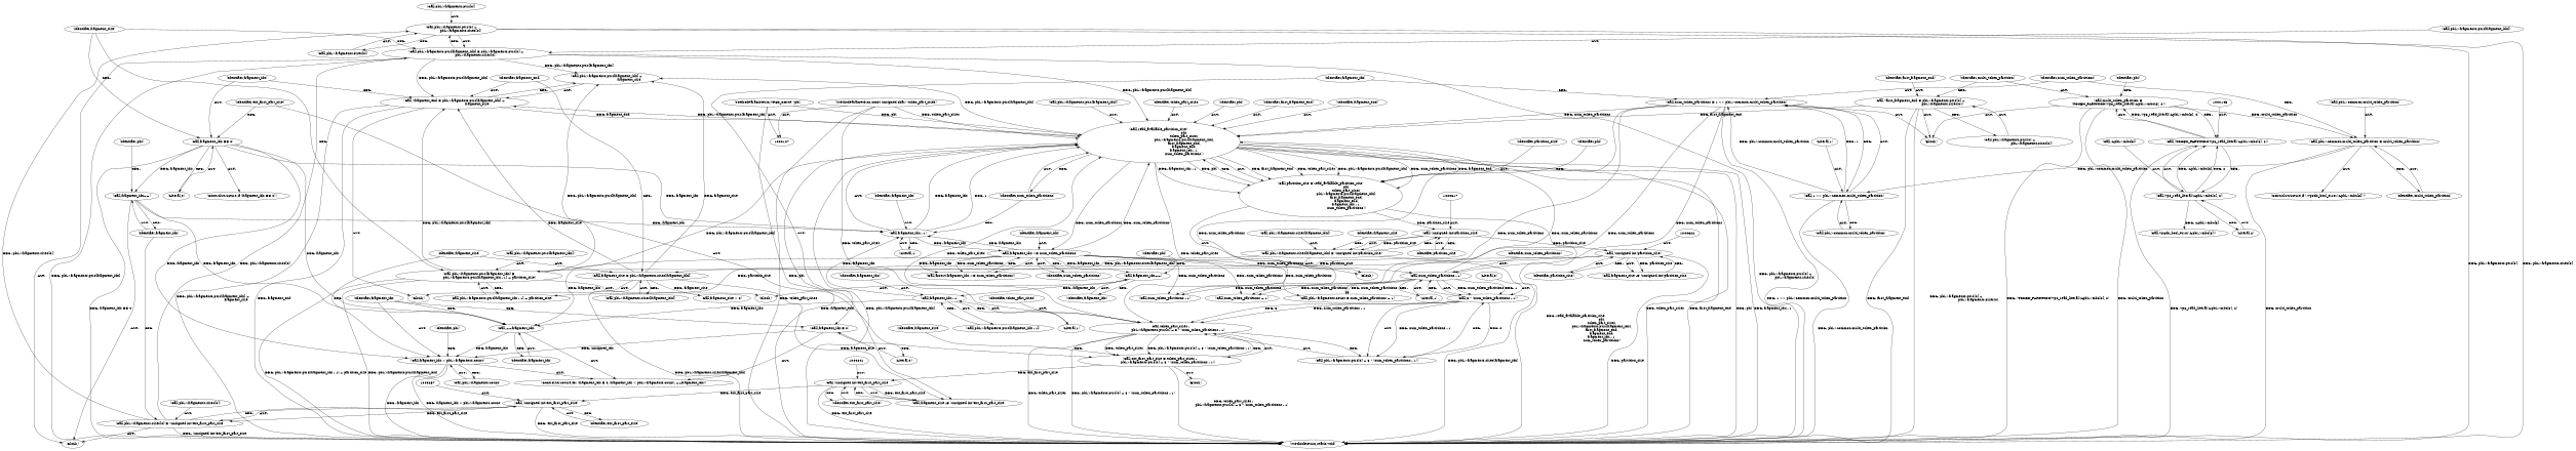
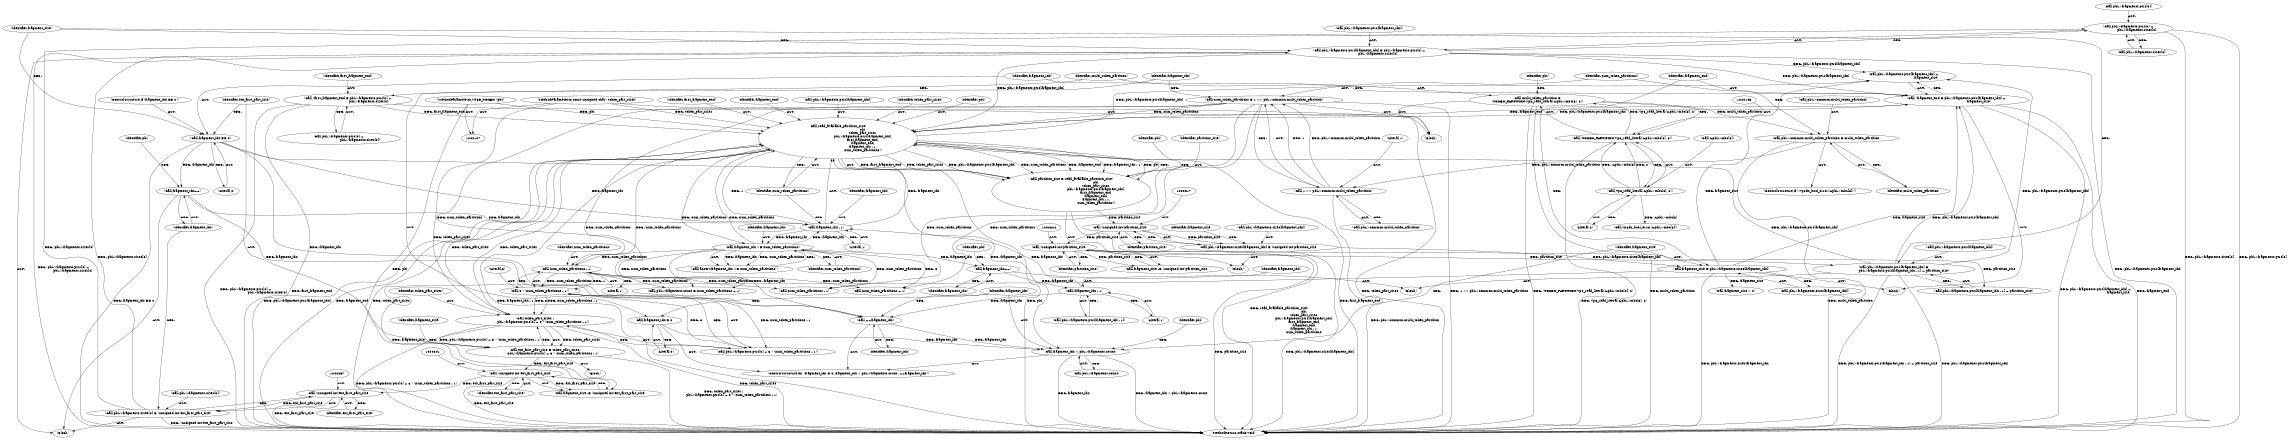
  digraph {
    n1 [label="(Call,pbi->fragments.ptrs[0] +\n                  pbi->fragments.sizes[0])"]
    n2 [label="(Call,pbi->fragments.ptrs[fragment_idx] = pbi->fragments.ptrs[0] +\n                  pbi->fragments.sizes[0])"]
    n3 [label="(MethodReturn,static void)"]
    n4 [label="(Call,pbi->fragments.sizes[0])"]
    n5 [label="(Block,)"]
    n6 [label="(Call,read_available_partition_size(\n                                                 pbi,\n                                                 token_part_sizes,\n                                                 pbi->fragments.ptrs[fragment_idx],\n                                                 first_fragment_end,\n                                                 fragment_end,\n                                                 fragment_idx - 1,\n                                                 num_token_partitions))"]
    n7 [label="(Call,*fragment_end = pbi->fragments.ptrs[fragment_idx] +\n                                            fragment_size)"]
    n8 [label="(Call,pbi->fragments.ptrs[fragment_idx] +\n                                            fragment_size)"]
    n9 [label="(Call,pbi->fragments.sizes[0] = (unsigned int)ext_first_part_size)"]
    n10 [label="(Call,(unsigned int)ext_first_part_size)"]
    n11 [label="(Identifier,ext_first_part_size)"]
    n12 [label="(Call,(unsigned int)ext_first_part_size)"]
    n13 [label="(Identifier,ext_first_part_size)"]
    n14 [label="(Call,fragment_size -= (unsigned int)ext_first_part_size)"]
    n15 [label="(Call,ext_first_part_size = token_part_sizes -\n                pbi->fragments.ptrs[0] + 3 * (num_token_partitions - 1))"]
    n16 [label="(Call,token_part_sizes -\n                pbi->fragments.ptrs[0] + 3 * (num_token_partitions - 1))"]
    n17 [label="(Block,)"]
    n18 [label="(Call,pbi->fragments.ptrs[0] + 3 * (num_token_partitions - 1))"]
    n19 [label="(Call,partition_size = read_available_partition_size(\n                                                 pbi,\n                                                 token_part_sizes,\n                                                 pbi->fragments.ptrs[fragment_idx],\n                                                 first_fragment_end,\n                                                 fragment_end,\n                                                 fragment_idx - 1,\n                                                 num_token_partitions))"]
    n20 [label="(Call,fragment_idx <= num_token_partitions)"]
    n21 [label="(Identifier,num_token_partitions)"]
    n22 [label="(Call,3 * (num_token_partitions - 1))"]
    n23 [label="(Call,(unsigned int)partition_size)"]
    n24 [label="(Block,)"]
    n25 [label="(Block,)"]
    n26 [label="(Call,fragment_idx - 1)"]
    n27 [label="(Call,++fragment_idx)"]
    n28 [label="(Call,fragment_idx++)"]
    n29 [label="(Call,num_token_partitions - 1)"]
    n30 [label="(Call,pbi->fragments.count = num_token_partitions + 1)"]
    n31 [label="(Call,num_token_partitions - 1)"]
    n32 [label="(Call,assert(fragment_idx <= num_token_partitions))"]
    n33 [label="(Identifier,num_token_partitions)"]
    n34 [label="(Call,num_token_partitions + 1)"]
-   n35 [label="(MethodParameterIn,VP8D_COMP *pbi)"]
+   n35 [label="(MethodParameterIn,VP8D_TOKEN *pbi)"]
    1000107
    n37 [label="(MethodParameterIn,const unsigned char* token_part_sizes)"]
    n38 [label="(Call,pbi->fragments.ptrs[fragment_idx] =\n                    pbi->fragments.ptrs[fragment_idx - 1] + partition_size)"]
    n39 [label="(Block,)"]
    n40 [label="(Call,pbi->fragments.ptrs[fragment_idx - 1] + partition_size)"]
    n41 [label="(Call,(unsigned int)partition_size)"]
    n42 [label="(Identifier,partition_size)"]
    n43 [label="(Call,fragment_size -= (unsigned int)partition_size)"]
    n44 [label="(Call,pbi->fragments.sizes[fragment_idx] = (unsigned int)partition_size)"]
    n45 [label="(Identifier,partition_size)"]
    n46 [label="(Call,fragment_size = pbi->fragments.sizes[fragment_idx])"]
    n47 [label="(Call,*first_fragment_end = pbi->fragments.ptrs[0] +\n                                          pbi->fragments.sizes[0])"]
    n48 [label="(Call,pbi->fragments.ptrs[0] +\n                                          pbi->fragments.sizes[0])"]
    n49 [label="(Block,)"]
    n50 [label="(Call,fragment_size > 0)"]
    n51 [label="(Call,pbi->fragments.sizes[fragment_idx])"]
    n52 [label="(Literal,1)"]
    n53 [label="(Call,fragment_idx < pbi->fragments.count)"]
    n54 [label="(ControlStructure,for (fragment_idx = 0; fragment_idx < pbi->fragments.count; ++fragment_idx))"]
    n55 [label="(Identifier,fragment_idx)"]
    n56 [label="(Call,fragment_idx - 1)"]
    n57 [label="(Identifier,fragment_idx)"]
    n58 [label="(Literal,1)"]
    n59 [label="(Call,fragment_idx++)"]
    n60 [label="(Identifier,fragment_idx)"]
    n61 [label="(Call,fragment_idx == 0)"]
    n62 [label="(Literal,0)"]
    n63 [label="(ControlStructure,if (fragment_idx == 0))"]
    n64 [label="(Call,pbi->fragments.count)"]
    n65 [label="(Call,fragment_idx = 0)"]
    n66 [label="(Literal,0)"]
    n67 [label="(Call,pbi->fragments.ptrs[fragment_idx - 1])"]
    n68 [label="(Literal,1)"]
    n69 [label="(Call,num_token_partitions = 1 << pbi->common.multi_token_partition)"]
    n70 [label="(Call,1 << pbi->common.multi_token_partition)"]
    n71 [label="(Call,pbi->common.multi_token_partition)"]
    n72 [label="(Call,pbi->common.multi_token_partition = multi_token_partition)"]
    n73 [label="(Identifier,multi_token_partition)"]
    n74 [label="(ControlStructure,if (!vp8dx_bool_error(&pbi->mbc[8])))"]
    n75 [label="(Call,multi_token_partition =\n (TOKEN_PARTITION)vp8_read_literal(&pbi->mbc[8], 2))"]
    n76 [label="(Call,(TOKEN_PARTITION)vp8_read_literal(&pbi->mbc[8], 2))"]
    n77 [label="(Call,vp8_read_literal(&pbi->mbc[8], 2))"]
    n78 [label="(Literal,2)"]
    n79 [label="(Call,vp8dx_bool_error(&pbi->mbc[8]))"]
    n80 [label="(Call,pbi->fragments.sizes[0])"]
    n81 [label="(Identifier,fragment_size)"]
    n82 [label="(Identifier,fragment_size)"]
    n83 [label="(Identifier,fragment_idx)"]
    n84 [label="(Identifier,num_token_partitions)"]
    n85 [label="(Identifier,fragment_idx)"]
    n86 [label="(Identifier,first_fragment_end)"]
    n87 [label="(Identifier,fragment_idx)"]
    n88 [label="(Identifier,fragment_size)"]
    n89 [label="(Identifier,pbi)"]
    n90 [label="(Identifier,pbi)"]
    n91 [label="(Call,&pbi->mbc[8])"]
    n92 [label="(Identifier,ext_first_part_size)"]
    n93 [label="(Identifier,fragment_idx)"]
    n94 [label="(Identifier,fragment_end)"]
    n95 [label="(Call,pbi->fragments.ptrs[fragment_idx])"]
    n96 [label="(Literal,3)"]
    n97 [label="(Identifier,num_token_partitions)"]
    n98 [label="(Identifier,multi_token_partition)"]
    n99 [label="(Call,pbi->fragments.ptrs[fragment_idx])"]
    n100 [label="(Call,pbi->fragments.ptrs[fragment_idx])"]
    n101 [label="(Literal,1)"]
    n102 [label="(Call,pbi->fragments.ptrs[0])"]
    n103 [label="(Call,pbi->common.multi_token_partition)"]
    n104 [label="(Identifier,pbi)"]
    n105 [label="(Call,pbi->fragments.sizes[fragment_idx])"]
    n106 [label="(Identifier,pbi)"]
    n107 [label="(Identifier,fragment_idx)"]
    n108 [label="(Identifier,fragment_size)"]
    n109 [label="(Identifier,partition_size)"]
    n110 [label="(Identifier,token_part_sizes)"]
    n111 [label="(Identifier,pbi)"]
    n112 [label="(Identifier,fragment_idx)"]
    n113 [label="(Identifier,first_fragment_end)"]
    n114 [label="(Identifier,token_part_sizes)"]
    n115 [label="(Identifier,fragment_end)"]
    n116 [label="(Identifier,pbi)"]
    1000257
    1000241
    1000322
    1000317
    1000145
    n1 -> n2 [label="AST: "]
    n1 -> n3 [label="DDG: pbi->fragments.sizes[0]"]
    n1 -> n3 [label="DDG: pbi->fragments.ptrs[0]"]
    n1 -> n4 [label="CFG: "]
    n2 -> n1 [label="CFG: "]
    n2 -> n3 [label="DDG: pbi->fragments.ptrs[fragment_idx]"]
    n2 -> n3 [label="DDG: pbi->fragments.ptrs[0] +\n                  pbi->fragments.sizes[0]"]
    n2 -> n5 [label="AST: "]
    n2 -> n6 [label="DDG: pbi->fragments.ptrs[fragment_idx]"]
    n2 -> n7 [label="DDG: pbi->fragments.ptrs[fragment_idx]"]
    n2 -> n8 [label="DDG: pbi->fragments.ptrs[fragment_idx]"]
    n4 -> n1 [label="AST: "]
    n6 -> n3 [label="DDG: fragment_end"]
    n6 -> n3 [label="DDG: token_part_sizes"]
    n6 -> n3 [label="DDG: fragment_idx - 1"]
    n6 -> n3 [label="DDG: pbi"]
    n6 -> n3 [label="DDG: first_fragment_end"]
    n6 -> n3 [label="DDG: pbi->fragments.ptrs[fragment_idx]"]
    n6 -> n7 [label="DDG: pbi->fragments.ptrs[fragment_idx]"]
    n6 -> n8 [label="DDG: pbi->fragments.ptrs[fragment_idx]"]
    n6 -> n16 [label="DDG: token_part_sizes"]
    n6 -> n19 [label="AST: "]
    n6 -> n19 [label="DDG: first_fragment_end"]
    n6 -> n19 [label="DDG: token_part_sizes"]
    n6 -> n19 [label="DDG: pbi->fragments.ptrs[fragment_idx]"]
    n6 -> n19 [label="DDG: num_token_partitions"]
    n6 -> n19 [label="DDG: fragment_end"]
    n6 -> n19 [label="DDG: fragment_idx - 1"]
    n6 -> n19 [label="DDG: pbi"]
    n6 -> n20 [label="DDG: num_token_partitions"]
    n6 -> n21 [label="CFG: "]
    n7 -> n3 [label="DDG: pbi->fragments.ptrs[fragment_idx] +\n                                            fragment_size"]
    n7 -> n3 [label="DDG: fragment_end"]
    n7 -> n6 [label="DDG: fragment_end"]
    n7 -> n8 [label="CFG: "]
    n7 -> n25 [label="AST: "]
    n8 -> n7 [label="AST: "]
    n9 -> n1 [label="DDG: pbi->fragments.sizes[0]"]
    n9 -> n2 [label="DDG: pbi->fragments.sizes[0]"]
    n9 -> n3 [label="DDG: (unsigned int)ext_first_part_size"]
    n9 -> n5 [label="AST: "]
    n9 -> n10 [label="CFG: "]
    n10 -> n3 [label="DDG: ext_first_part_size"]
    n10 -> n9 [label="AST: "]
    n10 -> n9 [label="DDG: ext_first_part_size"]
    n10 -> n11 [label="CFG: "]
    n11 -> n10 [label="AST: "]
    n12 -> n3 [label="DDG: ext_first_part_size"]
    n12 -> n10 [label="DDG: ext_first_part_size"]
    n12 -> n13 [label="CFG: "]
    n12 -> n14 [label="AST: "]
    n12 -> n14 [label="DDG: ext_first_part_size"]
    n13 -> n12 [label="AST: "]
    n14 -> n12 [label="CFG: "]
    n15 -> n3 [label="DDG: token_part_sizes -\n                pbi->fragments.ptrs[0] + 3 * (num_token_partitions - 1)"]
    n15 -> n12 [label="DDG: ext_first_part_size"]
    n15 -> n16 [label="CFG: "]
    n15 -> n17 [label="AST: "]
    n16 -> n3 [label="DDG: pbi->fragments.ptrs[0] + 3 * (num_token_partitions - 1)"]
    n16 -> n3 [label="DDG: token_part_sizes"]
    n16 -> n6 [label="DDG: token_part_sizes"]
    n16 -> n15 [label="AST: "]
    n16 -> n15 [label="DDG: token_part_sizes"]
    n16 -> n15 [label="DDG: pbi->fragments.ptrs[0] + 3 * (num_token_partitions - 1)"]
    n16 -> n18 [label="CFG: "]
    n18 -> n16 [label="AST: "]
    n18 -> n22 [label="CFG: "]
    n19 -> n3 [label="DDG: read_available_partition_size(\n                                                 pbi,\n                                                 token_part_sizes,\n                                                 pbi->fragments.ptrs[fragment_idx],\n                                                 first_fragment_end,\n                                                 fragment_end,\n                                                 fragment_idx - 1,\n                                                 num_token_partitions)"]
    n19 -> n6 [label="CFG: "]
    n19 -> n23 [label="DDG: partition_size"]
    n19 -> n24 [label="AST: "]
    n20 -> n6 [label="DDG: num_token_partitions"]
    n20 -> n26 [label="DDG: fragment_idx"]
    n20 -> n27 [label="DDG: fragment_idx"]
    n20 -> n28 [label="DDG: fragment_idx"]
    n20 -> n29 [label="DDG: num_token_partitions"]
    n20 -> n30 [label="DDG: num_token_partitions"]
    n20 -> n31 [label="DDG: num_token_partitions"]
    n20 -> n32 [label="AST: "]
    n20 -> n32 [label="DDG: fragment_idx"]
    n20 -> n32 [label="DDG: num_token_partitions"]
    n20 -> n33 [label="CFG: "]
-   n20 -> n34 [label="DDG: num_token_partitions"]
+   n20 -> n34 [label="DDG: 3"]
    n21 -> n6 [label="AST: "]
    n21 -> n26 [label="CFG: "]
    n22 -> n16 [label="DDG: 3"]
    n22 -> n16 [label="DDG: num_token_partitions - 1"]
    n22 -> n18 [label="AST: "]
    n22 -> n18 [label="DDG: 3"]
    n22 -> n18 [label="DDG: num_token_partitions - 1"]
    n22 -> n29 [label="CFG: "]
    n23 -> n41 [label="DDG: partition_size"]
    n23 -> n44 [label="AST: "]
    n23 -> n44 [label="DDG: partition_size"]
    n23 -> n45 [label="CFG: "]
    n26 -> n6 [label="AST: "]
    n26 -> n6 [label="DDG: fragment_idx"]
    n26 -> n6 [label="DDG: 1"]
    n26 -> n20 [label="DDG: fragment_idx"]
    n26 -> n52 [label="CFG: "]
    n27 -> n53 [label="DDG: fragment_idx"]
    n27 -> n54 [label="AST: "]
    n27 -> n55 [label="CFG: "]
    n28 -> n39 [label="AST: "]
    n28 -> n56 [label="DDG: fragment_idx"]
    n28 -> n57 [label="CFG: "]
    n29 -> n6 [label="DDG: num_token_partitions"]
    n29 -> n22 [label="AST: "]
    n29 -> n22 [label="DDG: num_token_partitions"]
    n29 -> n22 [label="DDG: 1"]
    n29 -> n30 [label="DDG: num_token_partitions"]
    n29 -> n31 [label="DDG: num_token_partitions"]
    n29 -> n34 [label="DDG: num_token_partitions"]
    n29 -> n58 [label="CFG: "]
    n32 -> n20 [label="CFG: "]
    n33 -> n20 [label="AST: "]
    n35 -> n6 [label="DDG: pbi"]
    n35 -> n14 [label="DDG: pbi"]
    n35 -> 1000107 [label="AST: "]
    n37 -> n3 [label="DDG: token_part_sizes"]
    n37 -> n6 [label="DDG: token_part_sizes"]
    n37 -> n16 [label="DDG: token_part_sizes"]
    n37 -> 1000107 [label="AST: "]
    n38 -> n3 [label="DDG: pbi->fragments.ptrs[fragment_idx]"]
    n38 -> n3 [label="DDG: pbi->fragments.ptrs[fragment_idx - 1] + partition_size"]
    n38 -> n6 [label="DDG: pbi->fragments.ptrs[fragment_idx]"]
    n38 -> n7 [label="DDG: pbi->fragments.ptrs[fragment_idx]"]
    n38 -> n8 [label="DDG: pbi->fragments.ptrs[fragment_idx]"]
    n38 -> n39 [label="AST: "]
    n38 -> n40 [label="CFG: "]
    n40 -> n38 [label="AST: "]
    n41 -> n3 [label="DDG: partition_size"]
    n41 -> n38 [label="DDG: partition_size"]
    n41 -> n40 [label="DDG: partition_size"]
    n41 -> n42 [label="CFG: "]
    n41 -> n43 [label="AST: "]
    n41 -> n43 [label="DDG: partition_size"]
    n42 -> n41 [label="AST: "]
    n43 -> n41 [label="CFG: "]
    n44 -> n3 [label="DDG: pbi->fragments.sizes[fragment_idx]"]
    n44 -> n23 [label="CFG: "]
    n44 -> n24 [label="AST: "]
    n44 -> n46 [label="DDG: pbi->fragments.sizes[fragment_idx]"]
    n45 -> n23 [label="AST: "]
    n46 -> n3 [label="DDG: pbi->fragments.sizes[fragment_idx]"]
    n46 -> n7 [label="DDG: fragment_size"]
    n46 -> n8 [label="DDG: fragment_size"]
    n46 -> n14 [label="DDG: fragment_size"]
    n46 -> n25 [label="AST: "]
    n46 -> n50 [label="DDG: fragment_size"]
    n46 -> n51 [label="CFG: "]
    n47 -> n3 [label="DDG: pbi->fragments.ptrs[0] +\n                                          pbi->fragments.sizes[0]"]
    n47 -> n3 [label="DDG: first_fragment_end"]
    n47 -> n6 [label="DDG: first_fragment_end"]
    n47 -> n48 [label="CFG: "]
    n47 -> n49 [label="AST: "]
    n48 -> n47 [label="AST: "]
    n51 -> n46 [label="AST: "]
    n52 -> n26 [label="AST: "]
    n53 -> n3 [label="DDG: fragment_idx"]
    n53 -> n3 [label="DDG: fragment_idx < pbi->fragments.count"]
    n53 -> n54 [label="AST: "]
    n53 -> n64 [label="CFG: "]
    n55 -> n27 [label="AST: "]
    n56 -> n26 [label="DDG: fragment_idx"]
    n56 -> n27 [label="DDG: fragment_idx"]
    n56 -> n67 [label="AST: "]
    n56 -> n68 [label="CFG: "]
    n57 -> n28 [label="AST: "]
    n58 -> n29 [label="AST: "]
    n59 -> n5 [label="AST: "]
    n59 -> n26 [label="DDG: fragment_idx"]
    n59 -> n27 [label="DDG: fragment_idx"]
    n59 -> n60 [label="CFG: "]
    n60 -> n9 [label="CFG: "]
    n60 -> n59 [label="AST: "]
    n61 -> n3 [label="DDG: fragment_idx == 0"]
    n61 -> n26 [label="DDG: fragment_idx"]
    n61 -> n27 [label="DDG: fragment_idx"]
    n61 -> n53 [label="DDG: fragment_idx"]
    n61 -> n59 [label="DDG: fragment_idx"]
    n61 -> n62 [label="CFG: "]
-   n61 -> n63 [label="AST: "]
+   n63 -> n61 [label="AST: "]
    n62 -> n61 [label="AST: "]
    n64 -> n53 [label="AST: "]
-   n65 -> n53 [label="DDG: unsigned_idx"]
+   n65 -> n53 [label="DDG: fragment_idx"]
    n65 -> n54 [label="AST: "]
    n65 -> n66 [label="CFG: "]
    n66 -> n65 [label="AST: "]
    n67 -> n56 [label="CFG: "]
    n68 -> n56 [label="AST: "]
    n69 -> n3 [label="DDG: 1 << pbi->common.multi_token_partition"]
    n69 -> n6 [label="DDG: num_token_partitions"]
    n69 -> n29 [label="DDG: num_token_partitions"]
    n69 -> n30 [label="DDG: num_token_partitions"]
    n69 -> n31 [label="DDG: num_token_partitions"]
    n69 -> n34 [label="DDG: num_token_partitions"]
    n69 -> n49 [label="AST: "]
    n69 -> n70 [label="CFG: "]
    n70 -> n3 [label="DDG: pbi->common.multi_token_partition"]
    n70 -> n69 [label="AST: "]
    n70 -> n69 [label="DDG: 1"]
    n70 -> n69 [label="DDG: pbi->common.multi_token_partition"]
    n70 -> n71 [label="CFG: "]
    n71 -> n70 [label="AST: "]
    n72 -> n3 [label="DDG: multi_token_partition"]
    n72 -> n70 [label="DDG: pbi->common.multi_token_partition"]
    n72 -> n73 [label="CFG: "]
    n72 -> n74 [label="AST: "]
    n73 -> n72 [label="AST: "]
    n75 -> n3 [label="DDG: (TOKEN_PARTITION)vp8_read_literal(&pbi->mbc[8], 2)"]
    n75 -> n3 [label="DDG: multi_token_partition"]
    n75 -> n49 [label="AST: "]
    n75 -> n72 [label="DDG: multi_token_partition"]
    n75 -> n76 [label="CFG: "]
    n76 -> n3 [label="DDG: vp8_read_literal(&pbi->mbc[8], 2)"]
    n76 -> n75 [label="AST: "]
    n76 -> n75 [label="DDG: vp8_read_literal(&pbi->mbc[8], 2)"]
    n76 -> n77 [label="CFG: "]
    n77 -> n76 [label="AST: "]
    n77 -> n76 [label="DDG: &pbi->mbc[8]"]
    n77 -> n76 [label="DDG: 2"]
    n77 -> n78 [label="CFG: "]
    n77 -> n79 [label="DDG: &pbi->mbc[8]"]
    n78 -> n77 [label="AST: "]
    n80 -> n9 [label="AST: "]
    n81 -> n46 [label="AST: "]
    n81 -> n53 [label="CFG: "]
    n82 -> n15 [label="CFG: "]
    n83 -> n56 [label="AST: "]
    n84 -> n29 [label="AST: "]
    n85 -> n7 [label="CFG: "]
    n85 -> n61 [label="AST: "]
    n86 -> n6 [label="AST: "]
    n87 -> n65 [label="AST: "]
    n87 -> n69 [label="CFG: "]
    n88 -> n44 [label="CFG: "]
    n89 -> n59 [label="CFG: "]
    n90 -> n19 [label="CFG: "]
    n91 -> n77 [label="AST: "]
    n92 -> n15 [label="AST: "]
    n92 -> n61 [label="CFG: "]
    n93 -> n26 [label="AST: "]
    n94 -> n6 [label="AST: "]
    n95 -> n6 [label="AST: "]
    n96 -> n22 [label="AST: "]
    n97 -> n69 [label="AST: "]
    n97 -> n72 [label="CFG: "]
    n98 -> n47 [label="CFG: "]
    n98 -> n75 [label="AST: "]
    n99 -> n2 [label="AST: "]
    n100 -> n38 [label="AST: "]
    n101 -> n70 [label="AST: "]
    n102 -> n1 [label="AST: "]
    n103 -> n72 [label="AST: "]
    n104 -> n53 [label="CFG: "]
    n105 -> n44 [label="AST: "]
    n106 -> n28 [label="CFG: "]
    n107 -> n20 [label="AST: "]
    n108 -> n2 [label="CFG: "]
    n108 -> n38 [label="CFG: "]
    n108 -> n61 [label="CFG: "]
    n109 -> n19 [label="AST: "]
    n110 -> n6 [label="AST: "]
    n111 -> n75 [label="CFG: "]
    n112 -> n27 [label="CFG: "]
    n112 -> n53 [label="AST: "]
    n112 -> n65 [label="CFG: "]
    n113 -> n47 [label="AST: "]
    n114 -> n16 [label="AST: "]
    n115 -> n7 [label="AST: "]
    n115 -> n46 [label="CFG: "]
    n116 -> n6 [label="AST: "]
    1000257 -> n10 [label="AST: "]
    1000241 -> n12 [label="AST: "]
    1000322 -> n41 [label="AST: "]
    1000317 -> n23 [label="AST: "]
    1000145 -> n76 [label="AST: "]
  }
